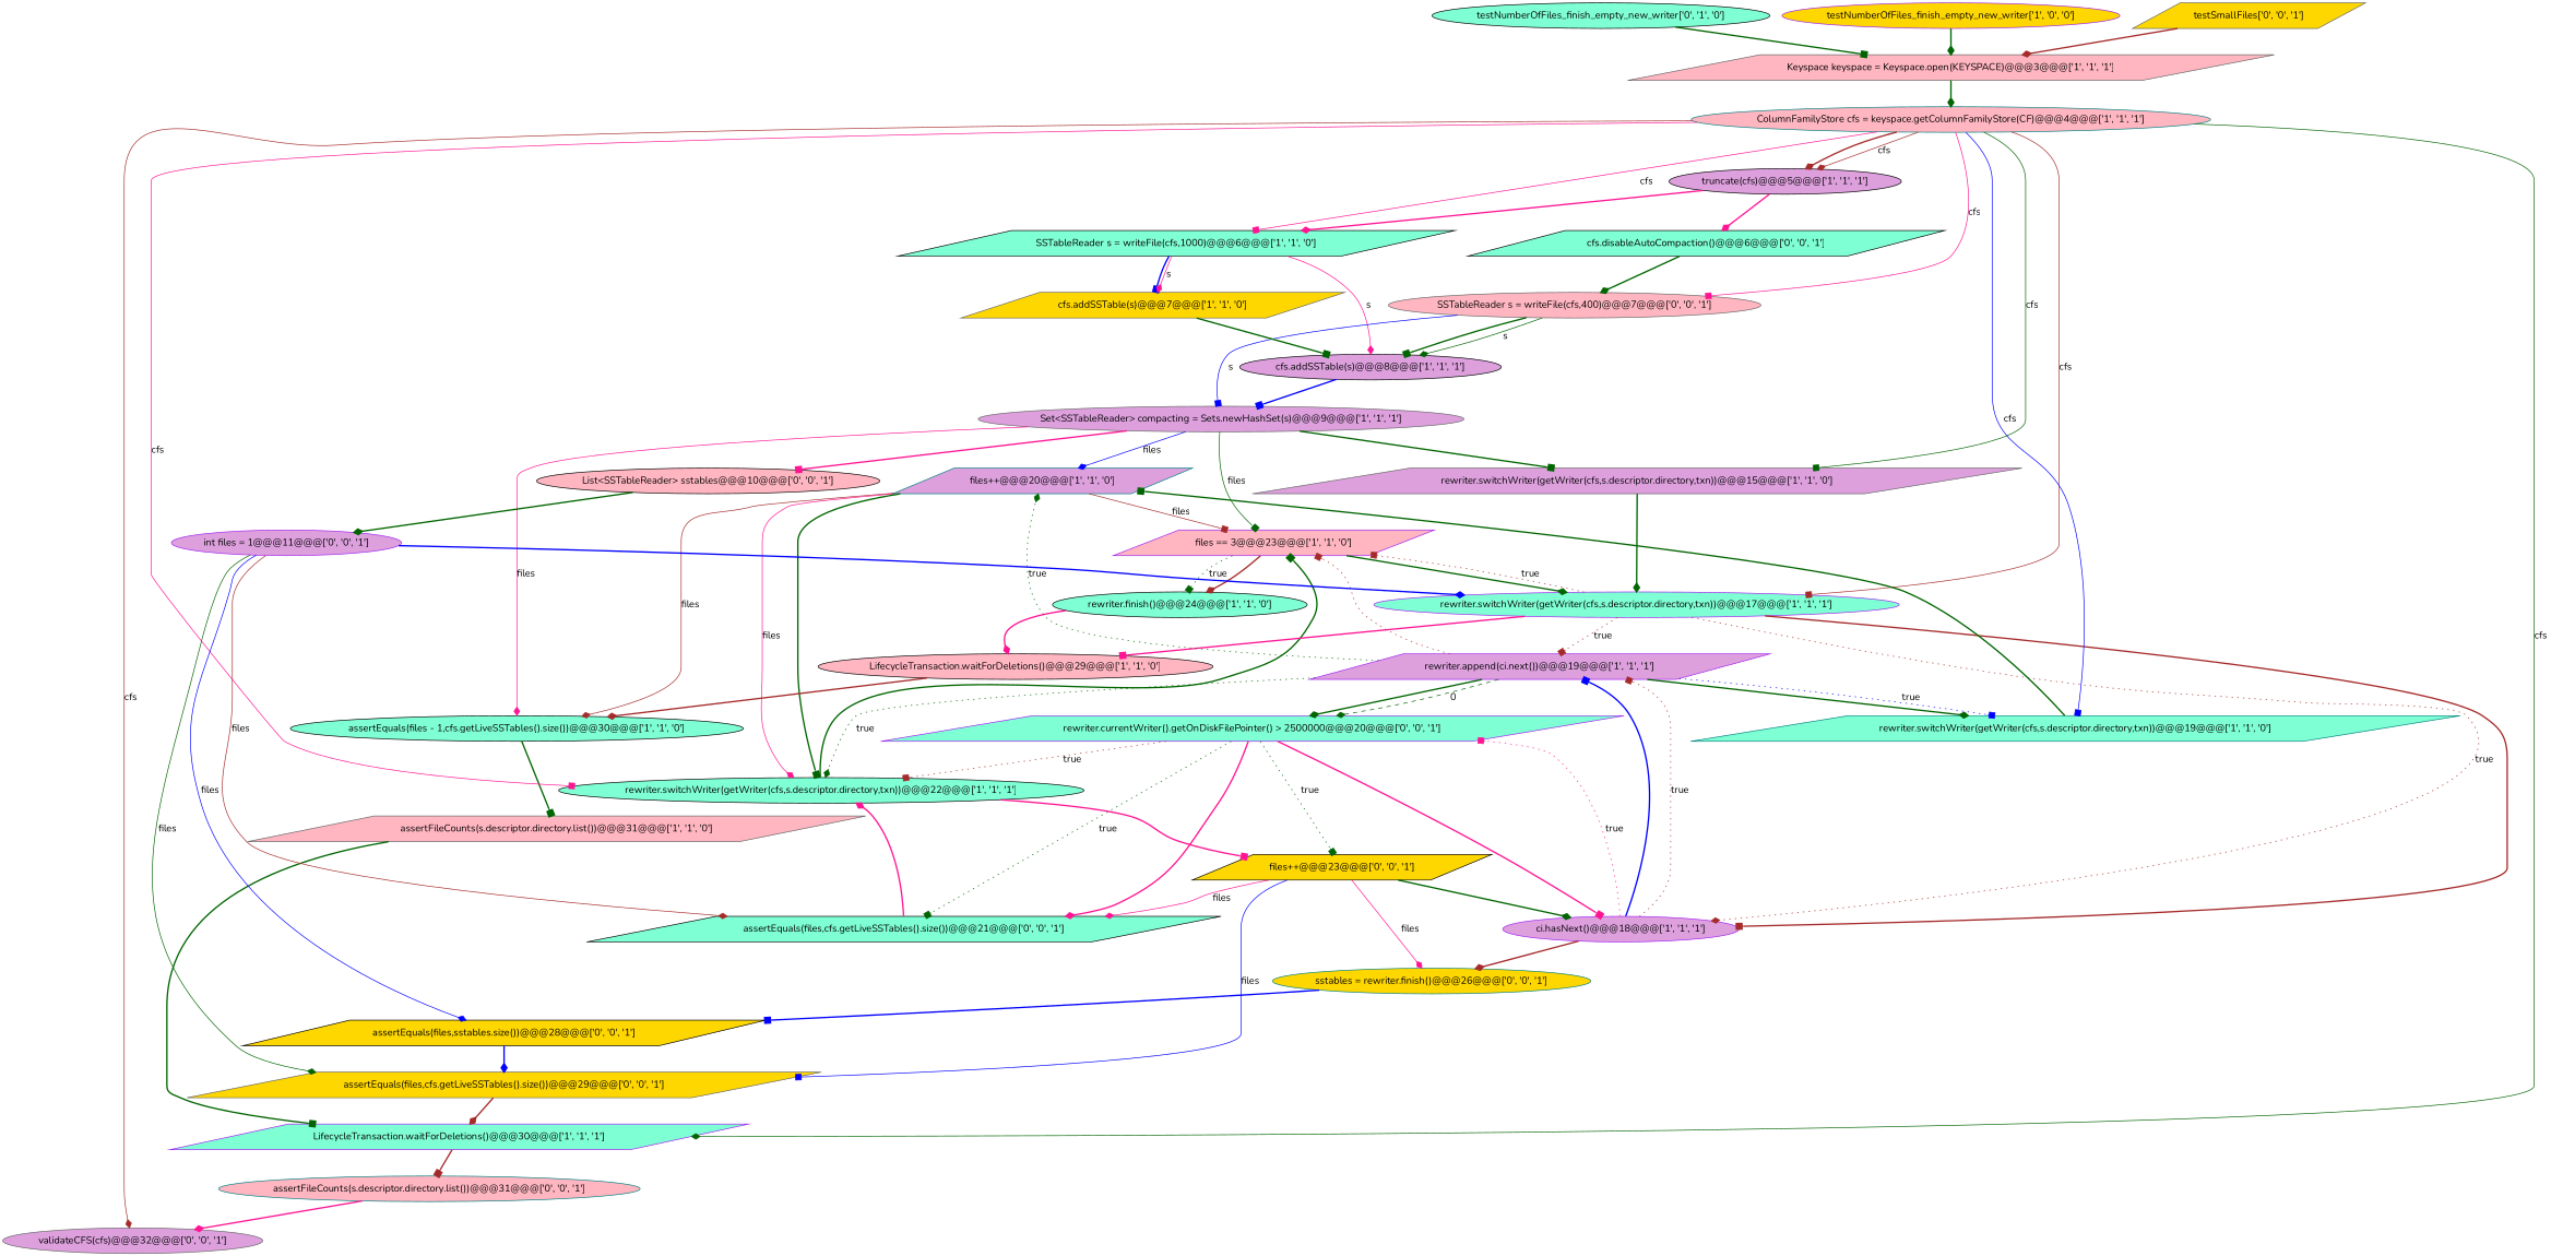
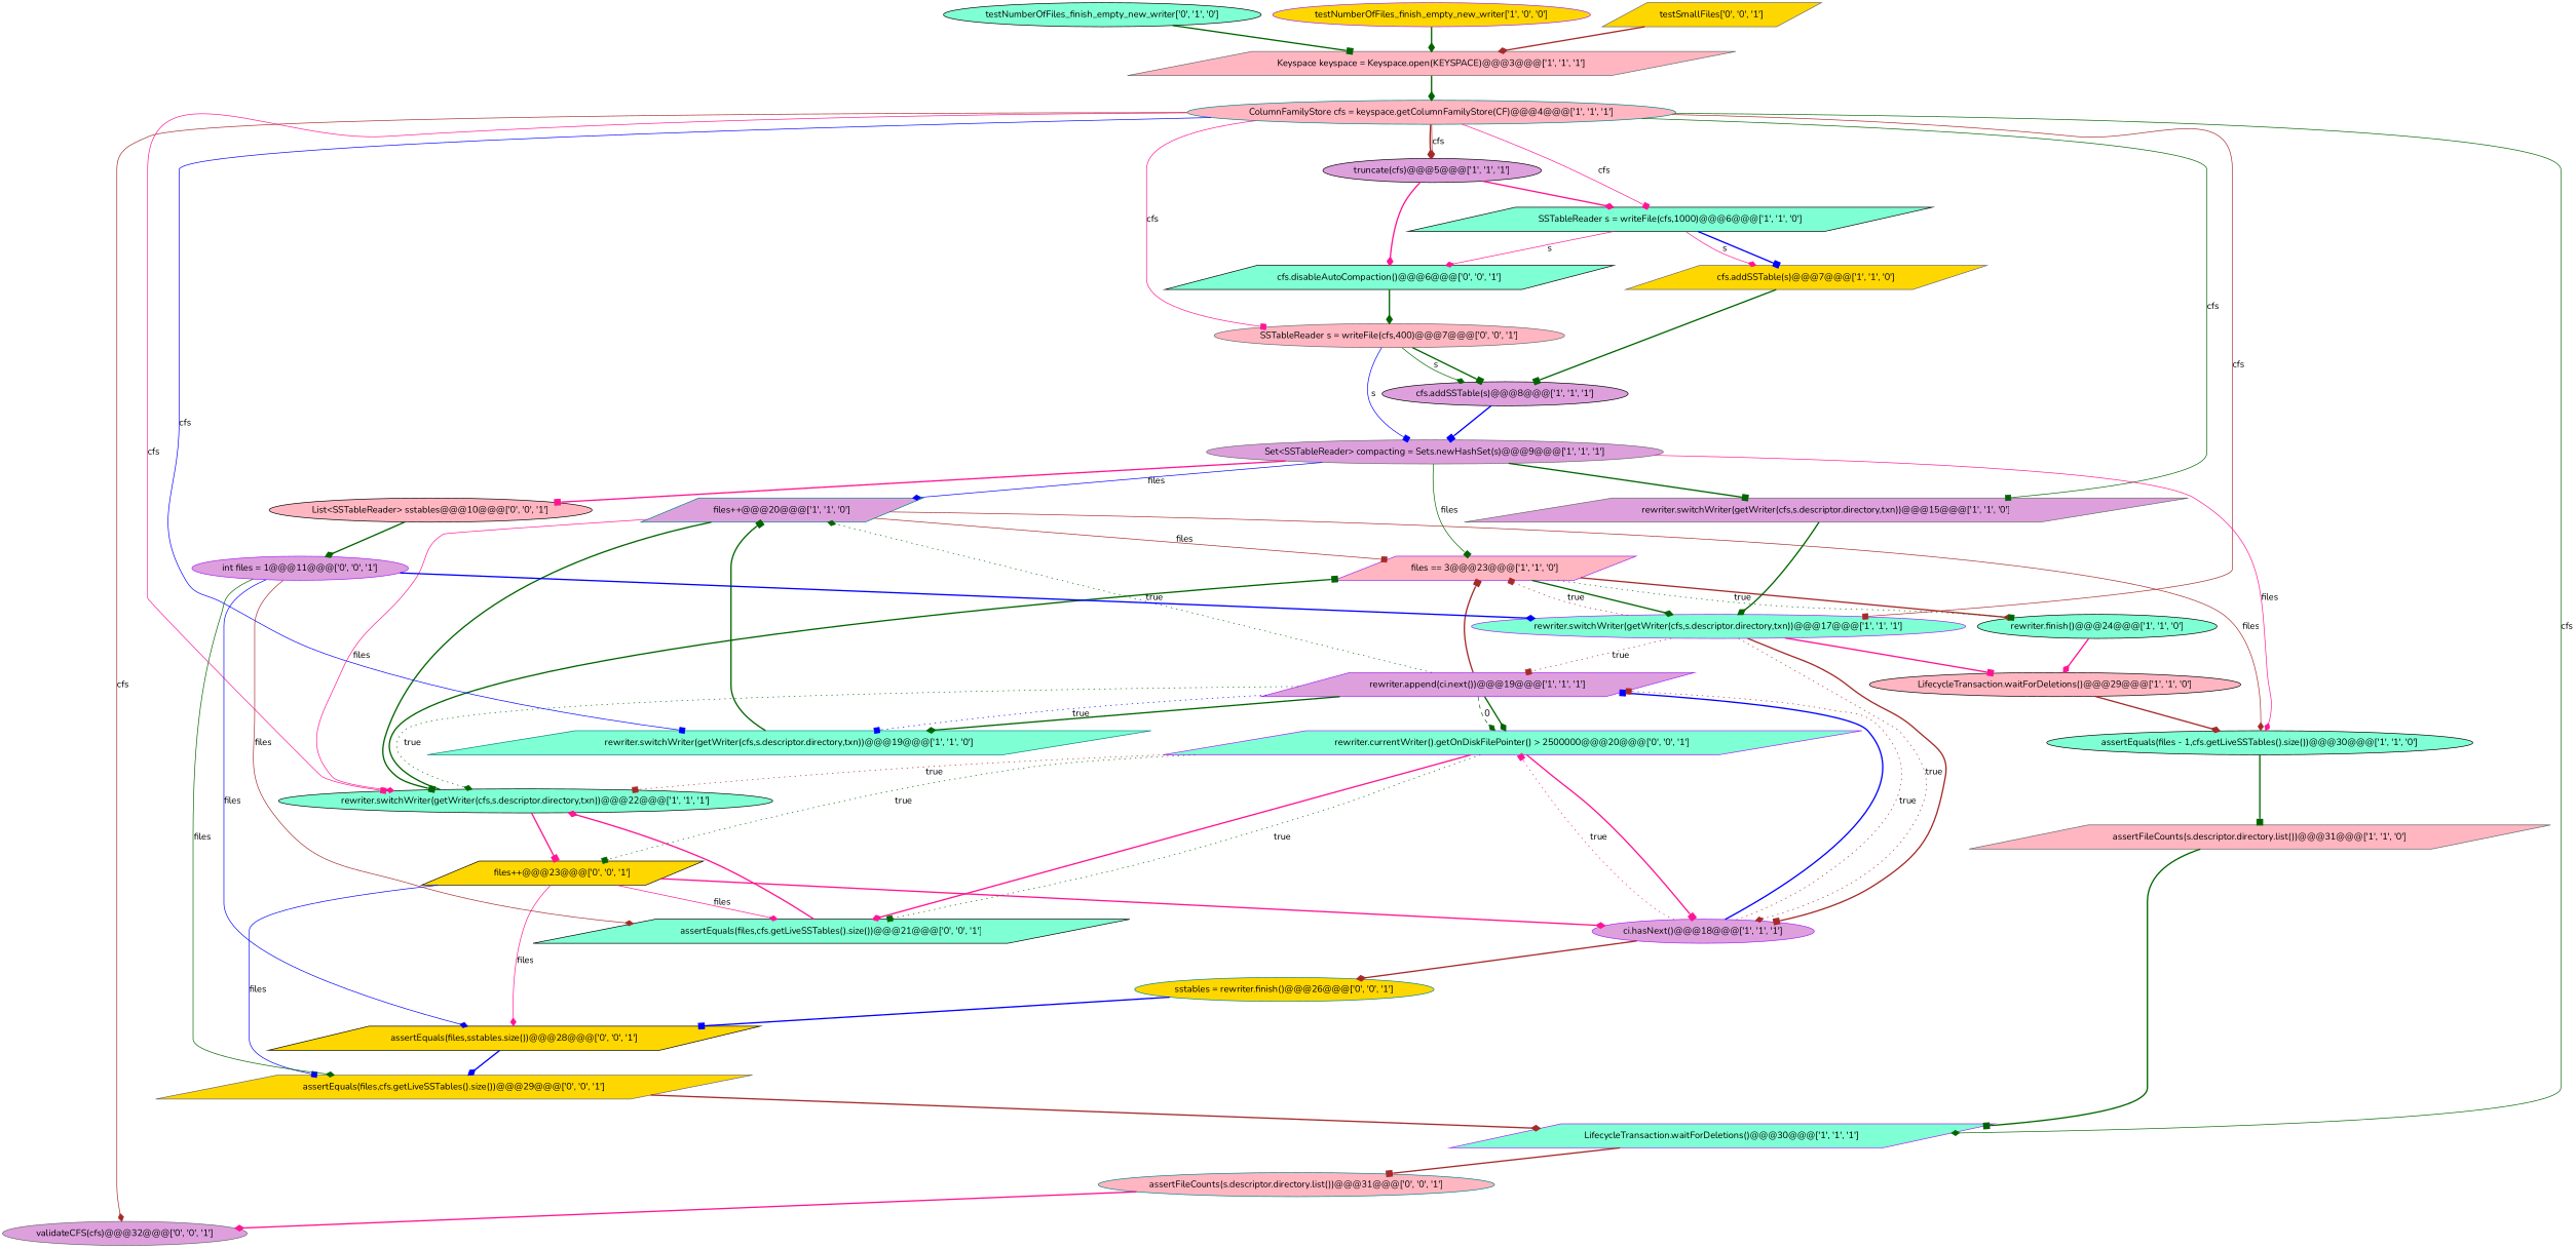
  digraph {
    fontname=Nunito
    node [color=black fillcolor=aquamarine fontname=Nunito shape=ellipse style=filled]
    edge [arrowhead=diamond color=darkgreen fontname=Nunito style=bold]
    n1 [color=teal fillcolor=plum label="files++@@@20@@@['1', '1', '0']" shape=parallelogram]
    n2 [color=purple fillcolor=lightpink label="files == 3@@@23@@@['1', '1', '0']" shape=parallelogram]
    n3 [label="assertEquals(files - 1,cfs.getLiveSSTables().size())@@@30@@@['1', '1', '0']"]
    n4 [label="rewriter.switchWriter(getWriter(cfs,s.descriptor.directory,txn))@@@22@@@['1', '1', '1']"]
    n5 [color=purple label="rewriter.switchWriter(getWriter(cfs,s.descriptor.directory,txn))@@@17@@@['1', '1', '1']"]
    n6 [label="rewriter.finish()@@@24@@@['1', '1', '0']"]
    n7 [color=gray40 fillcolor=lightpink label="assertFileCounts(s.descriptor.directory.list())@@@31@@@['1', '1', '0']" shape=parallelogram]
    n8 [fillcolor=gold label="files++@@@23@@@['0', '0', '1']" shape=parallelogram]
    n9 [fillcolor=lightpink label="LifecycleTransaction.waitForDeletions()@@@29@@@['1', '1', '0']"]
    n10 [label="assertEquals(files,cfs.getLiveSSTables().size())@@@21@@@['0', '0', '1']" shape=parallelogram]
    n11 [fillcolor=gold label="assertEquals(files,sstables.size())@@@28@@@['0', '0', '1']" shape=parallelogram]
    n12 [color=purple fillcolor=plum label="ci.hasNext()@@@18@@@['1', '1', '1']"]
    n13 [color=gray40 fillcolor=gold label="assertEquals(files,cfs.getLiveSSTables().size())@@@29@@@['0', '0', '1']" shape=parallelogram]
    n14 [color=purple fillcolor=plum label="rewriter.append(ci.next())@@@19@@@['1', '1', '1']" shape=parallelogram]
    n15 [color=purple label="rewriter.currentWriter().getOnDiskFilePointer() > 2500000@@@20@@@['0', '0', '1']" shape=parallelogram]
    n16 [color=teal fillcolor=gold label="sstables = rewriter.finish()@@@26@@@['0', '0', '1']"]
    n17 [color=purple label="LifecycleTransaction.waitForDeletions()@@@30@@@['1', '1', '1']" shape=parallelogram]
    n18 [color=teal fillcolor=lightpink label="assertFileCounts(s.descriptor.directory.list())@@@31@@@['0', '0', '1']"]
    n19 [color=gray40 fillcolor=lightpink label="Keyspace keyspace = Keyspace.open(KEYSPACE)@@@3@@@['1', '1', '1']" shape=parallelogram]
    n20 [color=teal fillcolor=lightpink label="ColumnFamilyStore cfs = keyspace.getColumnFamilyStore(CF)@@@4@@@['1', '1', '1']"]
    n21 [color=teal label="rewriter.switchWriter(getWriter(cfs,s.descriptor.directory,txn))@@@19@@@['1', '1', '0']" shape=parallelogram]
    n22 [color=gray40 fillcolor=plum label="validateCFS(cfs)@@@32@@@['0', '0', '1']"]
    n23 [fillcolor=plum label="truncate(cfs)@@@5@@@['1', '1', '1']"]
    n24 [label="SSTableReader s = writeFile(cfs,1000)@@@6@@@['1', '1', '0']" shape=parallelogram]
    n25 [color=gray40 fillcolor=plum label="rewriter.switchWriter(getWriter(cfs,s.descriptor.directory,txn))@@@15@@@['1', '1', '0']" shape=parallelogram]
    n26 [color=gray40 fillcolor=lightpink label="SSTableReader s = writeFile(cfs,400)@@@7@@@['0', '0', '1']"]
    n27 [label="testNumberOfFiles_finish_empty_new_writer['0', '1', '0']"]
    n28 [label="cfs.disableAutoCompaction()@@@6@@@['0', '0', '1']" shape=parallelogram]
    n29 [fillcolor=plum label="cfs.addSSTable(s)@@@8@@@['1', '1', '1']"]
    n30 [color=gray40 fillcolor=gold label="cfs.addSSTable(s)@@@7@@@['1', '1', '0']" shape=parallelogram]
    n31 [color=gray40 fillcolor=plum label="Set<SSTableReader> compacting = Sets.newHashSet(s)@@@9@@@['1', '1', '1']"]
    n32 [fillcolor=lightpink label="List<SSTableReader> sstables@@@10@@@['0', '0', '1']"]
    n33 [color=purple fillcolor=gold label="testNumberOfFiles_finish_empty_new_writer['1', '0', '0']"]
    n34 [color=purple fillcolor=plum label="int files = 1@@@11@@@['0', '0', '1']"]
    n35 [color=gray40 fillcolor=gold label="testSmallFiles['0', '0', '1']" shape=parallelogram]
    n1 -> n2 [arrowhead=box color=brown label=files style=solid]
    n1 -> n3 [color=brown label=files style=solid]
    n1 -> n4 [color=deeppink label=files style=solid]
    n1 -> n4 [arrowhead=box]
    n2 -> n5
    n2 -> n6 [color=brown]
    n2 -> n6 [arrowhead=box label=true style=dotted]
    n3 -> n7 [arrowhead=box]
    n4 -> n2 [arrowhead=box]
    n4 -> n8 [arrowhead=box color=deeppink]
    n5 -> n2 [arrowhead=box color=brown label=true style=dotted]
    n5 -> n9 [arrowhead=box color=deeppink]
    n5 -> n12 [color=brown label=true style=dotted]
    n5 -> n12 [arrowhead=box color=brown]
    n5 -> n14 [arrowhead=box color=brown label=true style=dotted]
    n6 -> n9 [color=deeppink]
    n7 -> n17 [arrowhead=box]
    n8 -> n10 [color=deeppink label=files style=solid]
-   n8 -> n16 [color=deeppink label=files style=solid]
-   n8 -> n12
+   n8 -> n11 [color=deeppink label=files style=solid]
+   n8 -> n12 [color=deeppink]
    n8 -> n13 [arrowhead=box color=blue label=files style=solid]
    n9 -> n3 [color=brown]
    n10 -> n4 [color=deeppink]
    n11 -> n13 [color=blue]
    n12 -> n14 [arrowhead=box color=blue]
    n12 -> n14 [arrowhead=box color=brown label=true style=dotted]
    n12 -> n15 [arrowhead=box color=deeppink label=true style=dotted]
    n12 -> n16 [color=brown]
    n13 -> n17 [color=brown]
    n14 -> n1 [label=true style=dotted]
-   n14 -> n2 [arrowhead=box color=brown style=dotted]
+   n14 -> n2 [arrowhead=box color=brown]
    n14 -> n4 [label=true style=dotted]
    n14 -> n15
    n14 -> n15 [label=0 style=dashed]
    n14 -> n21
    n14 -> n21 [arrowhead=box color=blue label=true style=dotted]
    n15 -> n4 [arrowhead=box color=brown label=true style=dotted]
    n15 -> n8 [arrowhead=box label=true style=dotted]
    n15 -> n10 [color=deeppink]
    n15 -> n10 [arrowhead=box label=true style=dotted]
    n15 -> n12 [arrowhead=box color=deeppink]
    n16 -> n11 [arrowhead=box color=blue]
    n17 -> n18 [arrowhead=box color=brown]
    n18 -> n22 [color=deeppink]
    n19 -> n20
    n20 -> n4 [arrowhead=box color=deeppink label=cfs style=solid]
    n20 -> n5 [arrowhead=box color=brown label=cfs style=solid]
    n20 -> n17 [label=cfs style=solid]
    n20 -> n21 [arrowhead=box color=blue label=cfs style=solid]
    n20 -> n22 [color=brown label=cfs style=solid]
    n20 -> n23 [color=brown label=cfs style=solid]
    n20 -> n23 [color=brown]
    n20 -> n24 [arrowhead=box color=deeppink label=cfs style=solid]
    n20 -> n25 [arrowhead=box label=cfs style=solid]
    n20 -> n26 [arrowhead=box color=deeppink label=cfs style=solid]
    n21 -> n1 [arrowhead=box]
    n23 -> n24 [color=deeppink]
    n23 -> n28 [color=deeppink]
-   n24 -> n29 [color=deeppink label=s style=solid]
+   n24 -> n28 [color=deeppink label=s style=solid]
    n24 -> n30 [arrowhead=box color=blue]
    n24 -> n30 [color=deeppink label=s style=solid]
    n25 -> n5
    n26 -> n29 [arrowhead=box]
    n26 -> n29 [label=s style=solid]
    n26 -> n31 [arrowhead=box color=blue label=s style=solid]
    n27 -> n19 [arrowhead=box]
    n28 -> n26
    n29 -> n31 [arrowhead=box color=blue]
    n30 -> n29 [arrowhead=box]
    n31 -> n1 [color=blue label=files style=solid]
    n31 -> n2 [arrowhead=box label=files style=solid]
    n31 -> n3 [color=deeppink label=files style=solid]
    n31 -> n25 [arrowhead=box]
    n31 -> n32 [arrowhead=box color=deeppink]
    n32 -> n34
    n33 -> n19
    n34 -> n5 [color=blue]
    n34 -> n10 [color=brown label=files style=solid]
    n34 -> n11 [color=blue label=files style=solid]
    n34 -> n13 [label=files style=solid]
    n35 -> n19 [color=brown]
  }
